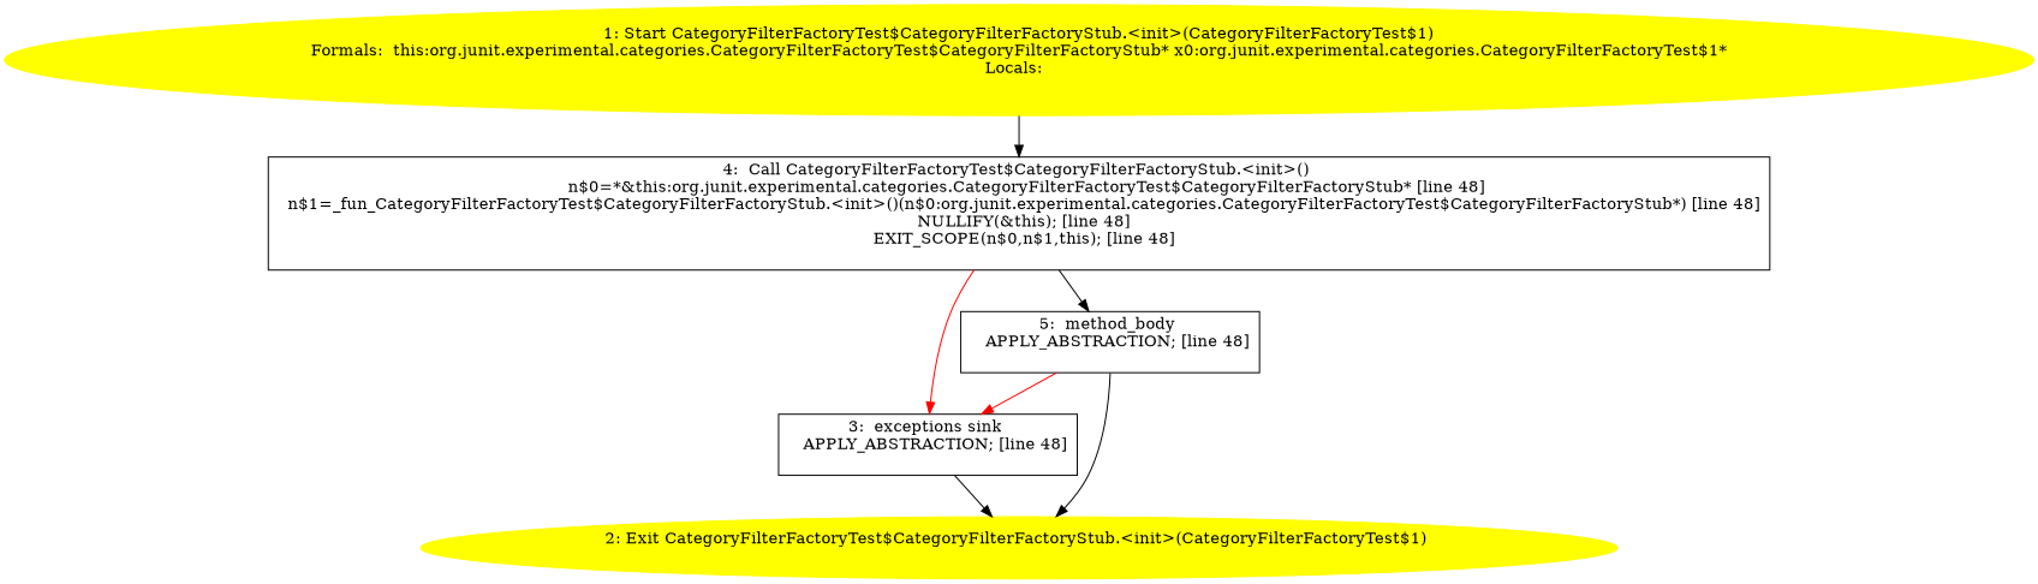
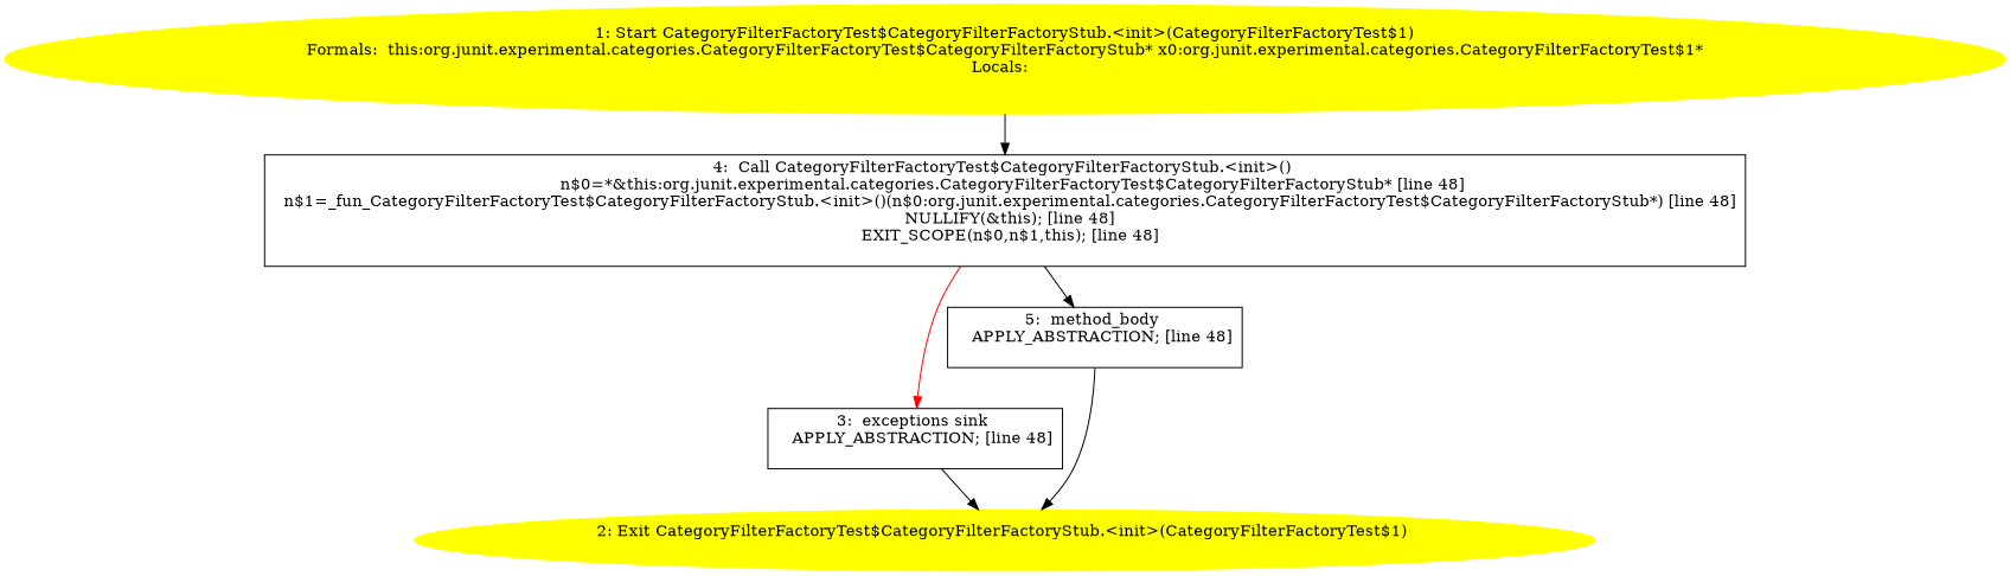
  digraph {
    node [shape=box]
    n1 [color=yellow label="1: Start CategoryFilterFactoryTest$CategoryFilterFactoryStub.<init>(CategoryFilterFactoryTest$1)\nFormals:  this:org.junit.experimental.categories.CategoryFilterFactoryTest$CategoryFilterFactoryStub* x0:org.junit.experimental.categories.CategoryFilterFactoryTest$1*\nLocals:  \n  " style=filled shape=""]
    n2 [label="4:  Call CategoryFilterFactoryTest$CategoryFilterFactoryStub.<init>() \n   n$0=*&this:org.junit.experimental.categories.CategoryFilterFactoryTest$CategoryFilterFactoryStub* [line 48]\n  n$1=_fun_CategoryFilterFactoryTest$CategoryFilterFactoryStub.<init>()(n$0:org.junit.experimental.categories.CategoryFilterFactoryTest$CategoryFilterFactoryStub*) [line 48]\n  NULLIFY(&this); [line 48]\n  EXIT_SCOPE(n$0,n$1,this); [line 48]\n "]
    n3 [label="3:  exceptions sink \n   APPLY_ABSTRACTION; [line 48]\n "]
    n4 [label="5:  method_body \n   APPLY_ABSTRACTION; [line 48]\n "]
    n5 [color=yellow label="2: Exit CategoryFilterFactoryTest$CategoryFilterFactoryStub.<init>(CategoryFilterFactoryTest$1) \n  " style=filled shape=""]
    n1 -> n2
    n2 -> n3 [color=red]
    n2 -> n4
    n3 -> n5
-   n4 -> n3 [color=red]
    n4 -> n5
  }
